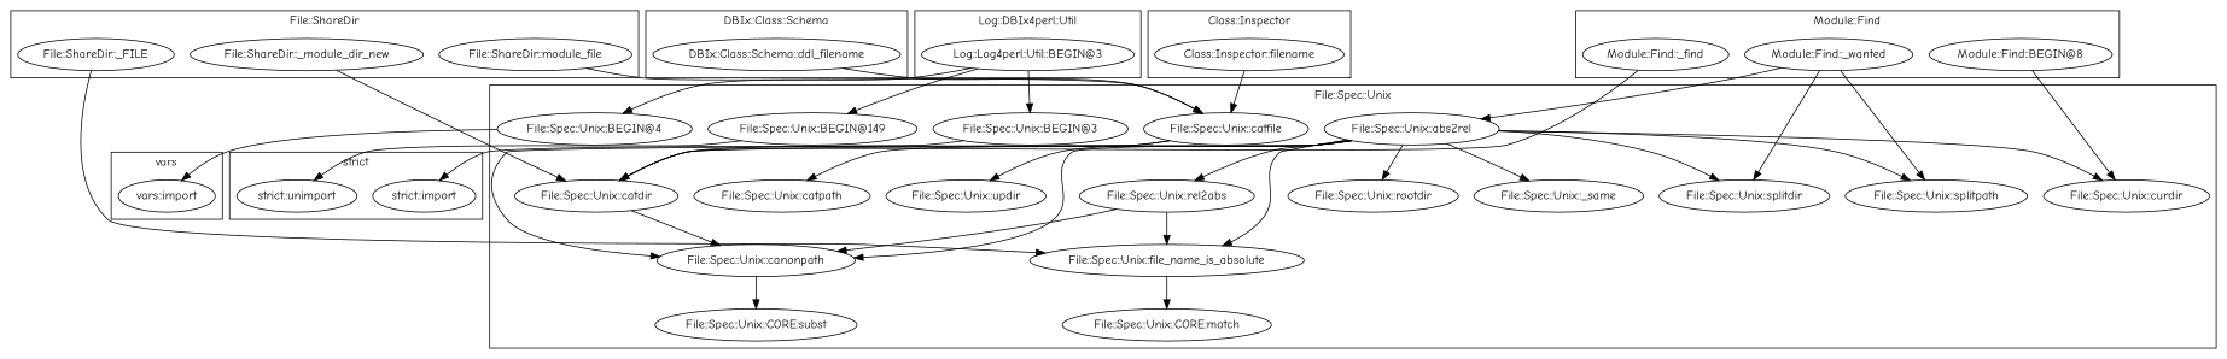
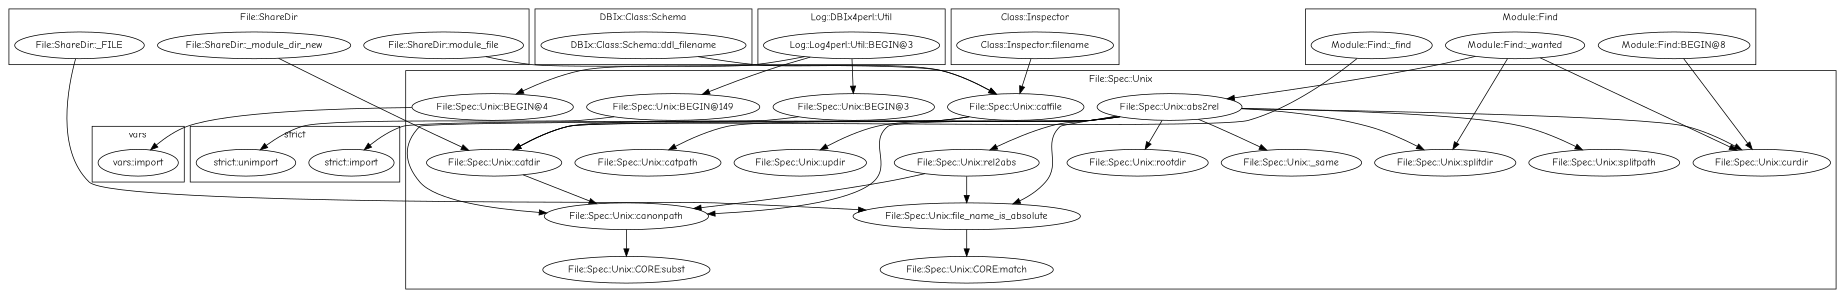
  digraph {
    fontname="Comic Neue"
    node [fontname="Comic Neue"]
    edge [fontname="Comic Neue"]
    "Class::Inspector::filename"
    "Module::Find::_wanted"
    "Module::Find::BEGIN@8"
    "Module::Find::_find"
    "File::ShareDir::module_file"
    "File::ShareDir::_module_dir_new"
    "File::ShareDir::_FILE"
    "vars::import"
    "DBIx::Class::Schema::ddl_filename"
    "Log::Log4perl::Util::BEGIN@3"
    "strict::import"
    "strict::unimport"
    "File::Spec::Unix::canonpath"
    "File::Spec::Unix::BEGIN@149"
    "File::Spec::Unix::abs2rel"
    "File::Spec::Unix::splitdir"
    "File::Spec::Unix::splitpath"
    "File::Spec::Unix::BEGIN@3"
    "File::Spec::Unix::catdir"
    "File::Spec::Unix::curdir"
    "File::Spec::Unix::rel2abs"
    "File::Spec::Unix::rootdir"
    "File::Spec::Unix::CORE:match"
    "File::Spec::Unix::catfile"
    "File::Spec::Unix::_same"
    "File::Spec::Unix::catpath"
    "File::Spec::Unix::updir"
    "File::Spec::Unix::file_name_is_absolute"
    "File::Spec::Unix::BEGIN@4"
    "File::Spec::Unix::CORE:subst"
    subgraph cluster_1 {
      label="Class::Inspector"
      "Class::Inspector::filename"
    }
    subgraph cluster_2 {
      label="Module::Find"
      "Module::Find::_wanted"
      "Module::Find::BEGIN@8"
      "Module::Find::_find"
    }
    subgraph cluster_3 {
      label="File::ShareDir"
      "File::ShareDir::module_file"
      "File::ShareDir::_module_dir_new"
      "File::ShareDir::_FILE"
    }
    subgraph cluster_4 {
      label=vars
      "vars::import"
    }
    subgraph cluster_5 {
      label="DBIx::Class::Schema"
      "DBIx::Class::Schema::ddl_filename"
    }
    subgraph cluster_6 {
      label="Log::DBIx4perl::Util"
      "Log::Log4perl::Util::BEGIN@3"
    }
    subgraph cluster_7 {
      label="strict"
      "strict::import"
      "strict::unimport"
    }
    subgraph cluster_8 {
      label="File::Spec::Unix"
      "File::Spec::Unix::canonpath"
      "File::Spec::Unix::BEGIN@149"
      "File::Spec::Unix::abs2rel"
      "File::Spec::Unix::splitdir"
      "File::Spec::Unix::splitpath"
      "File::Spec::Unix::BEGIN@3"
      "File::Spec::Unix::catdir"
      "File::Spec::Unix::curdir"
      "File::Spec::Unix::rel2abs"
      "File::Spec::Unix::rootdir"
      "File::Spec::Unix::CORE:match"
      "File::Spec::Unix::catfile"
      "File::Spec::Unix::_same"
      "File::Spec::Unix::catpath"
      "File::Spec::Unix::updir"
      "File::Spec::Unix::file_name_is_absolute"
      "File::Spec::Unix::BEGIN@4"
      "File::Spec::Unix::CORE:subst"
    }
    "Class::Inspector::filename" -> "File::Spec::Unix::catfile"
    "Module::Find::_wanted" -> "File::Spec::Unix::abs2rel"
    "Module::Find::_wanted" -> "File::Spec::Unix::splitdir"
-   "Module::Find::_wanted" -> "File::Spec::Unix::splitpath"
+   "Module::Find::_wanted" -> "File::Spec::Unix::curdir"
    "Module::Find::BEGIN@8" -> "File::Spec::Unix::curdir"
    "Module::Find::_find" -> "File::Spec::Unix::catdir"
    "File::ShareDir::module_file" -> "File::Spec::Unix::catfile"
    "File::ShareDir::_module_dir_new" -> "File::Spec::Unix::catdir"
    "File::ShareDir::_FILE" -> "File::Spec::Unix::file_name_is_absolute"
    "DBIx::Class::Schema::ddl_filename" -> "File::Spec::Unix::catfile"
    "Log::Log4perl::Util::BEGIN@3" -> "File::Spec::Unix::BEGIN@149"
    "Log::Log4perl::Util::BEGIN@3" -> "File::Spec::Unix::BEGIN@3"
    "Log::Log4perl::Util::BEGIN@3" -> "File::Spec::Unix::BEGIN@4"
    "File::Spec::Unix::canonpath" -> "File::Spec::Unix::CORE:subst"
    "File::Spec::Unix::BEGIN@149" -> "strict::unimport"
    "File::Spec::Unix::abs2rel" -> "File::Spec::Unix::canonpath"
    "File::Spec::Unix::abs2rel" -> "File::Spec::Unix::splitdir"
    "File::Spec::Unix::abs2rel" -> "File::Spec::Unix::splitpath"
    "File::Spec::Unix::abs2rel" -> "File::Spec::Unix::catdir"
    "File::Spec::Unix::abs2rel" -> "File::Spec::Unix::curdir"
    "File::Spec::Unix::abs2rel" -> "File::Spec::Unix::rel2abs"
    "File::Spec::Unix::abs2rel" -> "File::Spec::Unix::rootdir"
    "File::Spec::Unix::abs2rel" -> "File::Spec::Unix::_same"
    "File::Spec::Unix::abs2rel" -> "File::Spec::Unix::catpath"
    "File::Spec::Unix::abs2rel" -> "File::Spec::Unix::updir"
    "File::Spec::Unix::abs2rel" -> "File::Spec::Unix::file_name_is_absolute"
    "File::Spec::Unix::BEGIN@3" -> "strict::import"
    "File::Spec::Unix::catdir" -> "File::Spec::Unix::canonpath"
    "File::Spec::Unix::rel2abs" -> "File::Spec::Unix::canonpath"
    "File::Spec::Unix::rel2abs" -> "File::Spec::Unix::file_name_is_absolute"
    "File::Spec::Unix::catfile" -> "File::Spec::Unix::canonpath"
    "File::Spec::Unix::catfile" -> "File::Spec::Unix::catdir"
    "File::Spec::Unix::file_name_is_absolute" -> "File::Spec::Unix::CORE:match"
    "File::Spec::Unix::BEGIN@4" -> "vars::import"
  }
